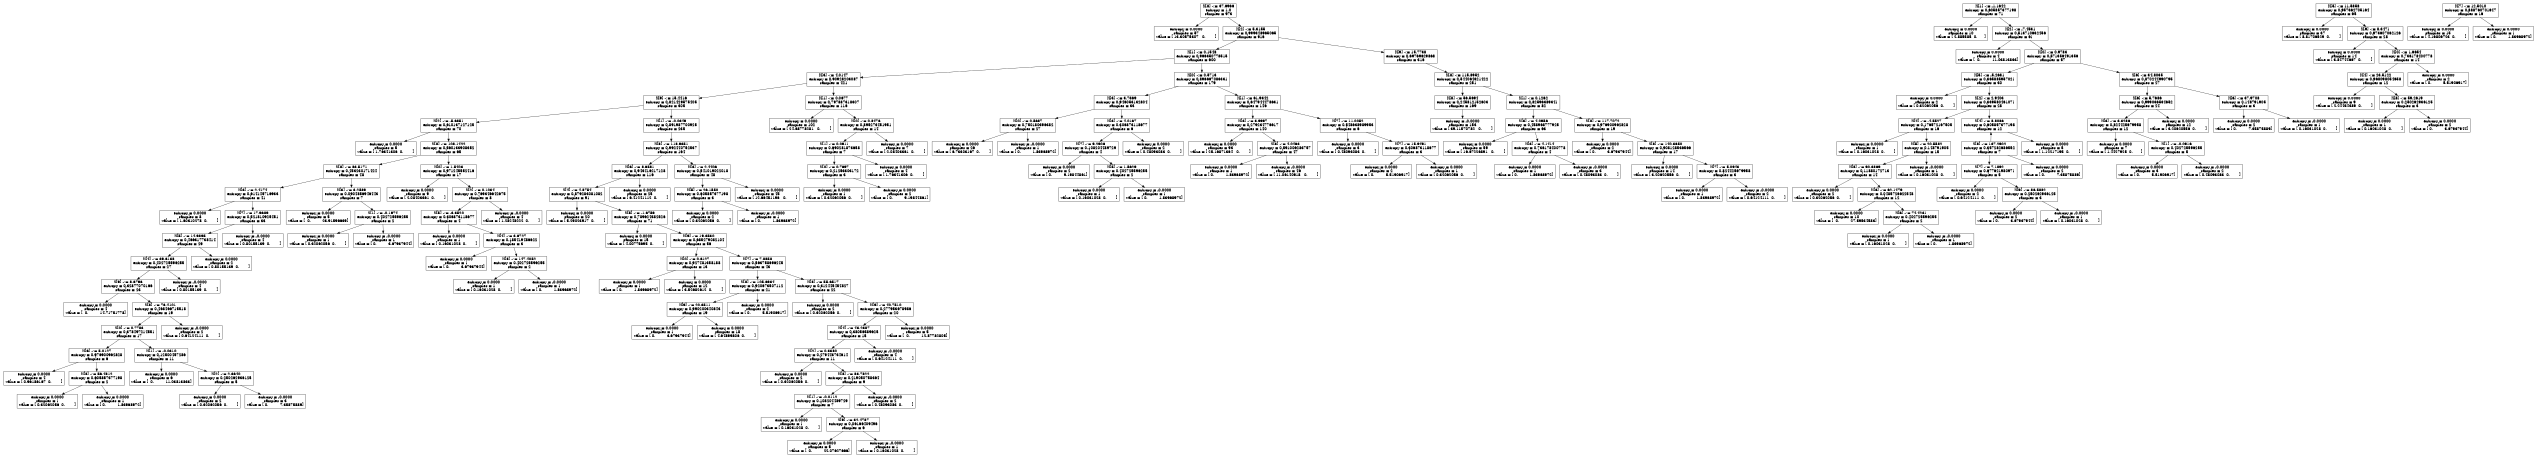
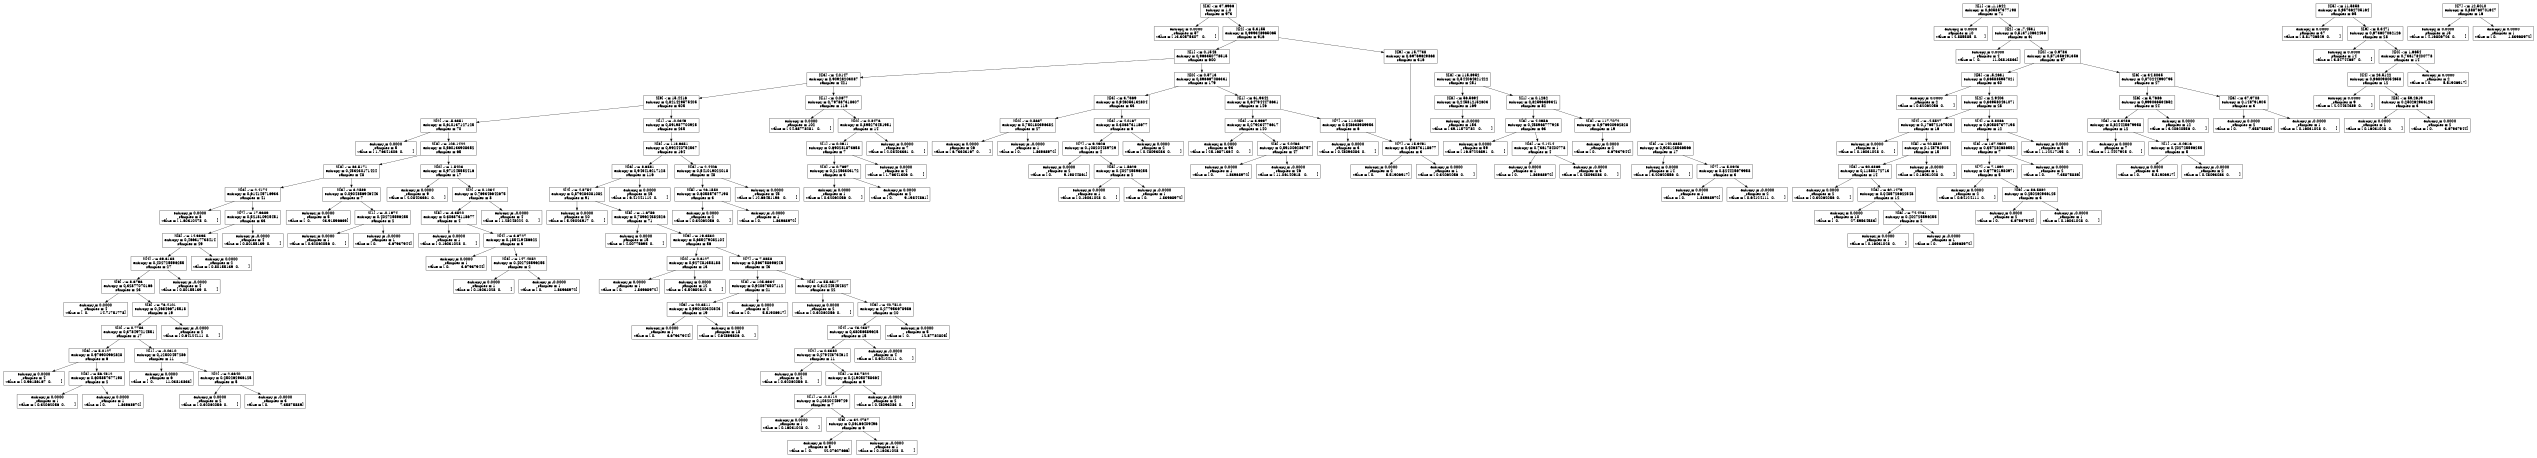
  digraph {
    node [shape=box]
    n1 [label="X[8] <= 37.6966\nentropy = 1.0\nsamples = 973"]
    n2 [label="entropy = 0.0000\nsamples = 57\nvalue = [ 13.30575307   0.        ]"]
    n3 [label="X[2] <= 5.3155\nentropy = 0.999348965065\nsamples = 916"]
    n4 [label="X[1] <= 0.1548\nentropy = 0.966350778515\nsamples = 600"]
    n5 [label="X[9] <= 15.7738\nentropy = 0.69769629868\nsamples = 316"]
    n6 [label="X[3] <= 4.0147\nentropy = 0.90928203087\nsamples = 421"]
    n7 [label="X[0] <= 0.5713\nentropy = 0.896667083331\nsamples = 179"]
    n8 [label="X[8] <= 115.8952\nentropy = 0.544064321422\nsamples = 251"]
    n9 [label="X[9] <= 15.4416\nentropy = 0.821429575405\nsamples = 305"]
    n10 [label="X[1] <= 0.0677\nentropy = 0.797887318307\nsamples = 116"]
    n11 [label="X[3] <= 3.7369\nentropy = 0.946053132804\nsamples = 33"]
    n12 [label="X[1] <= 61.9342\nentropy = 0.647944478631\nsamples = 146"]
    n13 [label="X[2] <= -5.6851\nentropy = 0.610137127125\nsamples = 70"]
    n14 [label="X[1] <= -0.0349\nentropy = 0.891987700925\nsamples = 235"]
    n15 [label="entropy = 0.0000\nsamples = 102\nvalue = [ 24.68778281   0.        ]"]
    n16 [label="X[0] <= 0.8476\nentropy = 0.895273451951\nsamples = 14"]
    n17 [label="entropy = 0.0000\nsamples = 5\nvalue = [ 1.76341306  0.        ]"]
    n18 [label="X[8] <= 108.1422\nentropy = 0.560133908352\nsamples = 65"]
    n19 [label="X[8] <= 118.9351\nentropy = 0.992440752537\nsamples = 164"]
    n20 [label="X[8] <= 83.5171\nentropy = 0.453230171424\nsamples = 48"]
    n21 [label="X[0] <= 1.5403\nentropy = 0.971245552416\nsamples = 17"]
    n22 [label="X[3] <= 2.4174\nentropy = 0.614145716933\nsamples = 41"]
    n23 [label="X[3] <= 3.2589\nentropy = 0.0904856946443\nsamples = 7"]
    n24 [label="entropy = 0.0000\nsamples = 9\nvalue = [ 2.08403361  0.        ]"]
    n25 [label="X[2] <= 0.1034\nentropy = 0.769346642675\nsamples = 8"]
    n26 [label="entropy = 0.0000\nsamples = 8\nvalue = [ 1.60310278  0.        ]"]
    n27 [label="X[7] <= 17.9689\nentropy = 0.521810925451\nsamples = 33"]
    n28 [label="entropy = 0.0000\nsamples = 5\nvalue = [  0.          23.91596639]"]
    n29 [label="X[1] <= -0.1974\nentropy = 0.402725596255\nsamples = 2"]
    n30 [label="X[5] <= 14.9895\nentropy = 0.466317738414\nsamples = 29"]
    n31 [label="entropy = -0.0000\nsamples = 4\nvalue = [ 0.80155139  0.        ]"]
    n32 [label="X[4] <= 39.6138\nentropy = 0.402725596255\nsamples = 27"]
    n33 [label="entropy = 0.0000\nsamples = 2\nvalue = [ 0.80155139  0.        ]"]
    n34 [label="X[9] <= 8.6796\nentropy = 0.32877070166\nsamples = 23"]
    n35 [label="entropy = -0.0000\nsamples = 4\nvalue = [ 0.80155139  0.        ]"]
    n36 [label="entropy = 0.0000\nsamples = 4\nvalue = [  0.          14.71751778]"]
    n37 [label="X[8] <= 76.4101\nentropy = 0.468466715518\nsamples = 19"]
    n38 [label="X[0] <= 0.7783\nentropy = 0.378497214551\nsamples = 17"]
    n39 [label="entropy = -0.0000\nsamples = 2\nvalue = [ 0.64124111  0.        ]"]
    n40 [label="X[6] <= 5.0127\nentropy = 0.976900962828\nsamples = 6"]
    n41 [label="X[1] <= -0.0310\nentropy = 0.12500457286\nsamples = 11"]
    n42 [label="entropy = 0.0000\nsamples = 4\nvalue = [ 0.96186167  0.        ]"]
    n43 [label="X[8] <= 56.4812\nentropy = 0.605857377198\nsamples = 2"]
    n44 [label="entropy = 0.0000\nsamples = 6\nvalue = [  0.          11.03813833]"]
    n45 [label="X[2] <= 2.3640\nentropy = 0.250262936125\nsamples = 5"]
    n46 [label="entropy = 0.0000\nsamples = 1\nvalue = [ 0.32062056  0.        ]"]
    n47 [label="entropy = 0.0000\nsamples = 1\nvalue = [ 0.          1.83968972]"]
    n48 [label="entropy = 0.0000\nsamples = 2\nvalue = [ 0.32062056  0.        ]"]
    n49 [label="entropy = -0.0000\nsamples = 3\nvalue = [ 0.          7.35875889]"]
    n50 [label="entropy = 0.0000\nsamples = 1\nvalue = [ 0.32062056  0.        ]"]
    n51 [label="entropy = -0.0000\nsamples = 1\nvalue = [ 0.          3.67937944]"]
    n52 [label="X[5] <= -3.3520\nentropy = 0.306873118677\nsamples = 4"]
    n53 [label="entropy = -0.0000\nsamples = 4\nvalue = [ 1.28248222  0.        ]"]
    n54 [label="entropy = 0.0000\nsamples = 1\nvalue = [ 0.16031028  0.        ]"]
    n55 [label="X[4] <= 3.6727\nentropy = 0.185419486622\nsamples = 3"]
    n56 [label="entropy = 0.0000\nsamples = 1\nvalue = [ 0.          3.67937944]"]
    n57 [label="X[8] <= 147.4052\nentropy = 0.402725596255\nsamples = 2"]
    n58 [label="entropy = 0.0000\nsamples = 1\nvalue = [ 0.16031028  0.        ]"]
    n59 [label="entropy = -0.0000\nsamples = 1\nvalue = [ 0.          1.83968972]"]
    n60 [label="X[1] <= -1.1642\nentropy = 0.605857377198\nsamples = 71"]
    n61 [label="entropy = 0.0000\nsamples = 10\nvalue = [ 2.885585  0.      ]"]
    n62 [label="X[2] <= -7.4531\nentropy = 0.513710632456\nsamples = 61"]
    n63 [label="X[6] <= 8.6581\nentropy = 0.943416217128\nsamples = 116"]
    n64 [label="X[3] <= 2.4406\nentropy = 0.541019022018\nsamples = 48"]
    n65 [label="entropy = 0.0000\nsamples = 4\nvalue = [  0.          11.03813833]"]
    n66 [label="X[0] <= 0.9783\nentropy = 0.571356491356\nsamples = 57"]
    n67 [label="X[5] <= -5.2681\nentropy = 0.365885957021\nsamples = 30"]
    n68 [label="X[6] <= 34.8035\nentropy = 0.870244990795\nsamples = 27"]
    n69 [label="entropy = 0.0000\nsamples = 2\nvalue = [ 0.32062056  0.        ]"]
    n70 [label="X[2] <= 2.9403\nentropy = 0.339580461071\nsamples = 28"]
    n71 [label="X[6] <= 5.7686\nentropy = 0.999036534652\nsamples = 24"]
    n72 [label="X[6] <= 37.9708\nentropy = 0.148791905\nsamples = 3"]
    n73 [label="X[4] <= -4.5527\nentropy = 0.176572167505\nsamples = 16"]
    n74 [label="X[4] <= 8.8086\nentropy = 0.605857377198\nsamples = 12"]
    n75 [label="entropy = 0.0000\nsamples = 1\nvalue = [ 0.16031028  0.        ]"]
    n76 [label="X[5] <= 20.5582\nentropy = 0.148791905\nsamples = 15"]
    n77 [label="X[8] <= 137.2902\nentropy = 0.357282686552\nsamples = 7"]
    n78 [label="entropy = 0.0000\nsamples = 5\nvalue = [ 1.12217195  0.        ]"]
    n79 [label="X[8] <= 90.3869\nentropy = 0.11880172713\nsamples = 14"]
    n80 [label="entropy = -0.0000\nsamples = 1\nvalue = [ 0.16031028  0.        ]"]
    n81 [label="entropy = 0.0000\nsamples = 2\nvalue = [ 0.32062056  0.        ]"]
    n82 [label="X[6] <= 62.1479\nentropy = 0.0485726622548\nsamples = 12"]
    n83 [label="entropy = 0.0000\nsamples = 10\nvalue = [  0.          27.59534583]"]
    n84 [label="X[6] <= 74.4231\nentropy = 0.402725596255\nsamples = 2"]
    n85 [label="entropy = 0.0000\nsamples = 1\nvalue = [ 0.16031028  0.        ]"]
    n86 [label="entropy = -0.0000\nsamples = 1\nvalue = [ 0.          1.83968972]"]
    n87 [label="X[7] <= 7.1892\nentropy = 0.677621980971\nsamples = 5"]
    n88 [label="entropy = 0.0000\nsamples = 2\nvalue = [ 0.          7.35875889]"]
    n89 [label="entropy = 0.0000\nsamples = 2\nvalue = [ 0.64124111  0.        ]"]
    n90 [label="X[9] <= 86.5882\nentropy = 0.250262936125\nsamples = 3"]
    n91 [label="entropy = 0.0000\nsamples = 2\nvalue = [ 0.          3.67937944]"]
    n92 [label="entropy = -0.0000\nsamples = 1\nvalue = [ 0.16031028  0.        ]"]
    n93 [label="X[3] <= 3.3286\nentropy = 0.824425679958\nsamples = 12"]
    n94 [label="entropy = 0.0000\nsamples = 12\nvalue = [ 3.20620556  0.        ]"]
    n95 [label="entropy = 0.0000\nsamples = 2\nvalue = [ 0.          7.35875889]"]
    n96 [label="entropy = -0.0000\nsamples = 1\nvalue = [ 0.16031028  0.        ]"]
    n97 [label="entropy = 0.0000\nsamples = 7\nvalue = [ 1.4427925  0.       ]"]
    n98 [label="X[1] <= -0.0916\nentropy = 0.402725596255\nsamples = 5"]
    n99 [label="entropy = 0.0000\nsamples = 3\nvalue = [ 0.          5.51906917]"]
    n100 [label="entropy = -0.0000\nsamples = 2\nvalue = [ 0.48093083  0.        ]"]
    n101 [label="X[4] <= 4.8754\nentropy = 0.879283081082\nsamples = 91"]
    n102 [label="entropy = 0.0000\nsamples = 25\nvalue = [ 6.41241112  0.        ]"]
    n103 [label="X[5] <= 26.1550\nentropy = 0.605857377198\nsamples = 3"]
    n104 [label="entropy = 0.0000\nsamples = 45\nvalue = [ 12.66451196   0.        ]"]
    n105 [label="entropy = 0.0000\nsamples = 20\nvalue = [ 5.29023917  0.        ]"]
    n106 [label="X[5] <= -1.6759\nentropy = 0.789624382526\nsamples = 71"]
    n107 [label="entropy = 0.0000\nsamples = 15\nvalue = [ 4.00775695  0.        ]"]
    n108 [label="X[9] <= 19.3530\nentropy = 0.685279082104\nsamples = 56"]
    n109 [label="X[0] <= 0.6127\nentropy = 0.927481358188\nsamples = 13"]
    n110 [label="X[7] <= 7.8858\nentropy = 0.563758696245\nsamples = 43"]
    n111 [label="entropy = 0.0000\nsamples = 1\nvalue = [ 0.          1.83968972]"]
    n112 [label="entropy = 0.0000\nsamples = 12\nvalue = [ 3.52682612  0.        ]"]
    n113 [label="X[8] <= 105.6934\nentropy = 0.920673507112\nsamples = 21"]
    n114 [label="X[8] <= 55.6517\nentropy = 0.312445454827\nsamples = 22"]
    n115 [label="X[9] <= 20.3511\nentropy = 0.990200340843\nsamples = 19"]
    n116 [label="entropy = 0.0000\nsamples = 2\nvalue = [ 0.          5.51906917]"]
    n117 [label="entropy = 0.0000\nsamples = 2\nvalue = [ 0.32062056  0.        ]"]
    n118 [label="X[9] <= 40.7510\nentropy = 0.277953678986\nsamples = 20"]
    n119 [label="entropy = 0.0000\nsamples = 1\nvalue = [ 0.          3.67937944]"]
    n120 [label="entropy = 0.0000\nsamples = 18\nvalue = [ 4.64899806  0.        ]"]
    n121 [label="X[4] <= 43.2387\nentropy = 0.38056589625\nsamples = 15"]
    n122 [label="entropy = 0.0000\nsamples = 5\nvalue = [  0.          12.87782805]"]
    n123 [label="X[2] <= 0.3380\nentropy = 0.279443734614\nsamples = 11"]
    n124 [label="entropy = -0.0000\nsamples = 4\nvalue = [ 0.64124111  0.        ]"]
    n125 [label="entropy = 0.0000\nsamples = 2\nvalue = [ 0.32062056  0.        ]"]
    n126 [label="X[8] <= 83.7822\nentropy = 0.219050758364\nsamples = 9"]
    n127 [label="X[1] <= -0.0112\nentropy = 0.108204489729\nsamples = 7"]
    n128 [label="entropy = -0.0000\nsamples = 2\nvalue = [ 0.48093083  0.        ]"]
    n129 [label="entropy = 0.0000\nsamples = 1\nvalue = [ 0.16031028  0.        ]"]
    n130 [label="X[9] <= 32.4787\nentropy = 0.06166409496\nsamples = 6"]
    n131 [label="entropy = 0.0000\nsamples = 5\nvalue = [  0.          22.07627666]"]
    n132 [label="entropy = -0.0000\nsamples = 1\nvalue = [ 0.16031028  0.        ]"]
    n133 [label="entropy = 0.0000\nsamples = 2\nvalue = [ 0.32062056  0.        ]"]
    n134 [label="entropy = -0.0000\nsamples = 1\nvalue = [ 0.          1.83968972]"]
    n135 [label="X[1] <= 0.0911\nentropy = 0.690281873658\nsamples = 7"]
    n136 [label="entropy = 0.0000\nsamples = 7\nvalue = [ 2.08403361  0.        ]"]
    n137 [label="X[0] <= 0.7697\nentropy = 0.21253303172\nsamples = 3"]
    n138 [label="entropy = 0.0000\nsamples = 4\nvalue = [ 1.76341306  0.        ]"]
    n139 [label="entropy = 0.0000\nsamples = 1\nvalue = [ 0.32062056  0.        ]"]
    n140 [label="entropy = 0.0000\nsamples = 2\nvalue = [ 0.          9.19844861]"]
    n141 [label="X[0] <= 0.5687\nentropy = 0.750180396382\nsamples = 27"]
    n142 [label="X[3] <= 4.0167\nentropy = 0.306873118677\nsamples = 6"]
    n143 [label="X[3] <= 3.9997\nentropy = 0.279234776617\nsamples = 140"]
    n144 [label="X[7] <= 11.0052\nentropy = 0.548638989953\nsamples = 6"]
    n145 [label="entropy = 0.0000\nsamples = 26\nvalue = [ 6.73303167  0.        ]"]
    n146 [label="entropy = -0.0000\nsamples = 1\nvalue = [ 0.          1.83968972]"]
    n147 [label="X[7] <= 9.2906\nentropy = 0.108204489729\nsamples = 4"]
    n148 [label="entropy = 0.0000\nsamples = 2\nvalue = [ 0.48093083  0.        ]"]
    n149 [label="entropy = 0.0000\nsamples = 2\nvalue = [ 0.          9.19844861]"]
    n150 [label="X[5] <= 1.5629\nentropy = 0.402725596255\nsamples = 2"]
    n151 [label="entropy = 0.0000\nsamples = 1\nvalue = [ 0.16031028  0.        ]"]
    n152 [label="entropy = -0.0000\nsamples = 1\nvalue = [ 0.          1.83968972]"]
    n153 [label="entropy = 0.0000\nsamples = 93\nvalue = [ 25.16871364   0.        ]"]
    n154 [label="X[3] <= 4.0463\nentropy = 0.591006283757\nsamples = 47"]
    n155 [label="entropy = 0.0000\nsamples = 3\nvalue = [ 0.48093083  0.        ]"]
    n156 [label="X[7] <= 15.9491\nentropy = 0.306873118677\nsamples = 3"]
    n157 [label="entropy = 0.0000\nsamples = 1\nvalue = [ 0.          1.83968972]"]
    n158 [label="entropy = -0.0000\nsamples = 46\nvalue = [ 11.06140918   0.        ]"]
    n159 [label="entropy = 0.0000\nsamples = 2\nvalue = [ 0.          5.51906917]"]
    n160 [label="entropy = 0.0000\nsamples = 1\nvalue = [ 0.32062056  0.        ]"]
    n161 [label="X[5] <= 11.5858\nentropy = 0.957362705164\nsamples = 65"]
    n162 [label="entropy = 0.0000\nsamples = 37\nvalue = [ 8.81706529  0.        ]"]
    n163 [label="X[9] <= 8.3471\nentropy = 0.973607062126\nsamples = 28"]
    n164 [label="X[8] <= 56.5694\nentropy = 0.245812152603\nsamples = 169"]
    n165 [label="X[1] <= 0.1262\nentropy = 0.82596389341\nsamples = 82"]
    n166 [label="entropy = 0.0000\nsamples = 14\nvalue = [ 3.84744667  0.        ]"]
    n167 [label="X[0] <= 1.6654\nentropy = 0.736178400778\nsamples = 14"]
    n168 [label="X[4] <= 23.5122\nentropy = 0.968098054658\nsamples = 12"]
    n169 [label="entropy = 0.0000\nsamples = 2\nvalue = [ 0.          5.51906917]"]
    n170 [label="entropy = 0.0000\nsamples = 9\nvalue = [ 2.24434389  0.        ]"]
    n171 [label="X[8] <= 59.2619\nentropy = 0.250262936125\nsamples = 3"]
    n172 [label="entropy = 0.0000\nsamples = 1\nvalue = [ 0.16031028  0.        ]"]
    n173 [label="entropy = 0.0000\nsamples = 2\nvalue = [ 0.          3.67937944]"]
    n174 [label="entropy = -0.0000\nsamples = 153\nvalue = [ 39.11570782   0.        ]"]
    n175 [label="X[3] <= 4.0956\nentropy = 0.458968777925\nsamples = 63"]
    n176 [label="X[8] <= 117.7072\nentropy = 0.976900962828\nsamples = 19"]
    n177 [label="X[7] <= 12.5010\nentropy = 0.888760701647\nsamples = 16"]
    n178 [label="entropy = 0.0000\nsamples = 15\nvalue = [ 4.16806723  0.        ]"]
    n179 [label="entropy = 0.0000\nsamples = 1\nvalue = [ 0.          1.83968972]"]
    n180 [label="entropy = 0.0000\nsamples = 59\nvalue = [ 16.67226891   0.        ]"]
    n181 [label="X[3] <= 4.1414\nentropy = 0.736178400778\nsamples = 4"]
    n182 [label="entropy = 0.0000\nsamples = 2\nvalue = [ 0.          3.67937944]"]
    n183 [label="X[8] <= 140.3650\nentropy = 0.908128536566\nsamples = 17"]
    n184 [label="entropy = 0.0000\nsamples = 1\nvalue = [ 0.          1.83968972]"]
    n185 [label="entropy = -0.0000\nsamples = 3\nvalue = [ 0.48093083  0.        ]"]
    n186 [label="entropy = 0.0000\nsamples = 14\nvalue = [ 3.20620556  0.        ]"]
    n187 [label="X[7] <= 5.0943\nentropy = 0.824425679958\nsamples = 3"]
    n188 [label="entropy = 0.0000\nsamples = 1\nvalue = [ 0.          1.83968972]"]
    n189 [label="entropy = -0.0000\nsamples = 2\nvalue = [ 0.64124111  0.        ]"]
    n1 -> n2
    n1 -> n3
    n3 -> n4
    n3 -> n5
    n4 -> n6
    n4 -> n7
-   n5 -> n8
+   n5 -> n156
    n6 -> n9
    n6 -> n10
    n7 -> n11
    n7 -> n12
    n8 -> n164
    n8 -> n165
    n9 -> n13
    n9 -> n14
    n10 -> n15
    n10 -> n16
    n11 -> n141
    n11 -> n142
    n12 -> n143
    n12 -> n144
    n13 -> n17
    n13 -> n18
    n14 -> n19
    n16 -> n135
    n16 -> n136
    n18 -> n20
    n18 -> n21
    n19 -> n63
    n19 -> n64
    n20 -> n22
    n20 -> n23
    n21 -> n24
    n21 -> n25
    n22 -> n26
    n22 -> n27
    n23 -> n28
    n23 -> n29
    n25 -> n52
    n25 -> n53
    n27 -> n30
    n27 -> n31
    n29 -> n50
    n29 -> n51
    n30 -> n32
    n30 -> n33
    n32 -> n34
    n32 -> n35
    n34 -> n36
    n34 -> n37
    n37 -> n38
    n37 -> n39
    n38 -> n40
    n38 -> n41
    n40 -> n42
    n40 -> n43
    n41 -> n44
    n41 -> n45
    n43 -> n46
    n43 -> n47
    n45 -> n48
    n45 -> n49
    n52 -> n54
    n52 -> n55
    n55 -> n56
    n55 -> n57
    n57 -> n58
    n57 -> n59
    n60 -> n61
    n60 -> n62
    n62 -> n65
    n62 -> n66
    n63 -> n101
    n63 -> n102
    n64 -> n103
    n64 -> n104
    n66 -> n67
    n66 -> n68
    n67 -> n69
    n67 -> n70
    n68 -> n71
    n68 -> n72
    n70 -> n73
    n70 -> n74
    n71 -> n93
    n71 -> n94
    n72 -> n95
    n72 -> n96
    n73 -> n75
    n73 -> n76
-   n77 -> n74
+   n74 -> n77
    n74 -> n78
    n76 -> n79
    n76 -> n80
    n77 -> n87
    n77 -> n88
    n79 -> n81
    n79 -> n82
    n82 -> n83
    n82 -> n84
    n84 -> n85
    n84 -> n86
    n87 -> n89
    n87 -> n90
    n90 -> n91
    n90 -> n92
    n93 -> n97
    n93 -> n98
    n98 -> n99
    n98 -> n100
    n101 -> n105
    n101 -> n106
    n103 -> n133
    n103 -> n134
    n106 -> n107
    n106 -> n108
    n108 -> n109
    n108 -> n110
    n109 -> n111
    n109 -> n112
    n110 -> n113
    n110 -> n114
    n113 -> n115
    n113 -> n116
    n114 -> n117
    n114 -> n118
    n115 -> n119
    n115 -> n120
    n118 -> n121
    n118 -> n122
    n121 -> n123
    n121 -> n124
    n123 -> n125
    n123 -> n126
    n126 -> n127
    n126 -> n128
    n127 -> n129
    n127 -> n130
    n130 -> n131
    n130 -> n132
    n135 -> n137
    n135 -> n138
    n137 -> n139
    n137 -> n140
    n141 -> n145
    n141 -> n146
    n142 -> n147
    n142 -> n148
    n143 -> n153
    n143 -> n154
    n144 -> n155
    n144 -> n156
    n147 -> n149
    n147 -> n150
    n150 -> n151
    n150 -> n152
    n154 -> n157
    n154 -> n158
    n156 -> n159
    n156 -> n160
    n161 -> n162
    n161 -> n163
    n163 -> n166
    n163 -> n167
    n164 -> n174
    n165 -> n175
    n165 -> n176
    n167 -> n168
    n167 -> n169
    n168 -> n170
    n168 -> n171
    n171 -> n172
    n171 -> n173
    n175 -> n180
    n175 -> n181
    n176 -> n182
-   n176 -> n183
    n177 -> n178
    n177 -> n179
    n181 -> n184
    n181 -> n185
    n183 -> n186
    n183 -> n187
    n187 -> n188
    n187 -> n189
  }
